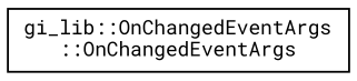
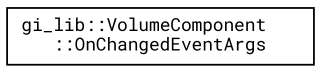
  digraph {
    rankdir=LR
    fontname="Roboto Mono"
-   n1 [color=black fillcolor=white fontname="Roboto Mono" fontsize=10 height=0.2 label="gi_lib::OnChangedEventArgs\l::OnChangedEventArgs" shape=record style=filled width=0.4]
+   n1 [color=black fillcolor=white fontname="Roboto Mono" fontsize=10 height=0.2 label="gi_lib::VolumeComponent\l::OnChangedEventArgs" shape=record style=filled width=0.4]
  }
